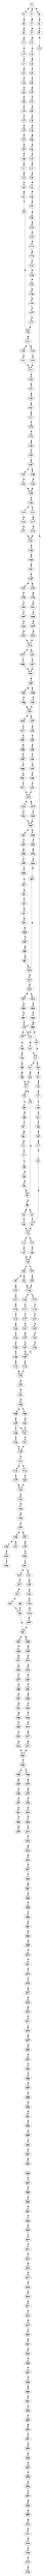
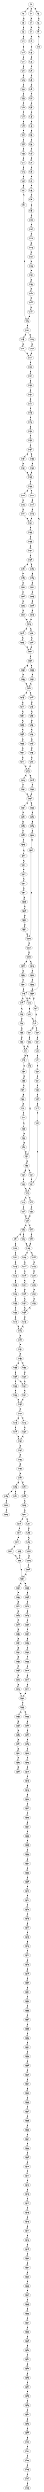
  strict digraph {
    S0
    S1
    S2
    S3
    S4
    S5
    S6
    S7
    S8
    S9
    S10
    S11
    S12
    S13
    S14
    S15
    S16
    S17
    S18
    S19
    S20
    S21
    S22
    S23
    S25
    S26
    S27
    S28
    S24
    S29
    S30
    S31
    S32
    S33
    S34
    S35
    S36
    S37
    S38
    S39
    S40
    S41
    S42
    S43
    S44
    S45
    S46
    S47
    S48
    S49
    S50
    S51
    S52
    S53
    S54
    S55
    S56
    S57
    S58
    S59
    S60
    S61
    S62
    S63
    S64
    S65
    S66
    S67
    S68
    S69
    S70
    S71
    S72
    S73
    S74
    S75
    S76
    S77
    S78
    S79
    S80
    S81
    S82
    S83
    S84
    S85
    S86
    S87
    S88
    S89
    S90
    S91
    S92
    S93
    S94
    S95
    S96
    S97
    S98
    S99
    S100
    S101
    S102
    S103
    S104
    S105
    S106
    S107
    S108
    S109
    S110
    S111
    S112
    S113
    S114
    S115
    S116
    S117
    S118
    S119
    S120
    S121
    S122
    S123
    S124
    S125
    S126
    S127
    S128
    S129
    S130
    S131
    S132
    S133
    S134
    S135
    S136
    S137
    S138
    S139
    S140
    S141
    S142
    S143
    S144
    S145
    S146
    S147
    S148
    S149
    S150
    S151
    S152
    S153
    S154
    S155
    S156
    S157
    S158
    S159
    S160
    S161
    S162
    S163
    S164
    S165
    S166
    S167
    S168
    S169
    S170
    S171
    S172
    S173
    S174
    S175
    S176
    S177
    S178
    S179
    S180
    S181
    S182
    S183
    S184
    S185
    S186
    S187
    S188
    S189
    S190
    S191
    S192
    S193
    S194
    S195
    S196
    S197
    S198
    S199
    S200
    S201
    S202
    S203
    S204
    S205
    S206
    S207
    S208
    S209
    S210
    S211
    S212
    S213
    S214
    S215
    S216
    S217
    S218
    S219
    S220
    S221
    S222
    S223
    S224
    S228
    S226
    S227
    S225
    S229
    S230
    S231
    S232
    S233
    S234
    S235
    S236
    S237
    S238
    S239
    S240
    S241
    S242
    S243
    S244
    S245
    S246
    S247
    S248
    S249
    S250
    S251
    S252
    S253
    S254
    S255
    S256
    S257
    S258
    S259
    S260
    S261
    S262
    S263
    S264
    S265
    S266
    S267
    S268
    S269
    S270
    S271
    S272
    S273
    S274
    S275
    S276
    S277
    S278
    S279
    S280
    S281
    S282
    S283
    S284
    S285
    S286
    S287
    S288
    S289
    S290
    S291
    S292
    S293
    S294
    S295
    S296
    S297
    S298
    S299
    S300
    S301
    S302
    S303
    S304
    S305
    S306
    S307
    S308
    S309
    S310
    S311
    S312
    S313
    S314
    S315
    S316
    S317
    S318
    S319
    S320
    S321
    S322
    S323
    S324
    S325
    S326
    S327
    S328
    S329
    S330
    S331
    S332
    S333
    S334
    S335
    S336
    S337
    S338
    S339
    S340
    S341
    S342
    S343
    S344
    S345
    S346
    S347
    S348
    S349
    S350
    S351
    S352
    S353
    S354
    S355
    S356
    S357
    S358
    S359
    S360
    S361
    S362
    S363
    S364
    S365
    S366
    S367
    S368
    S369
    S370
    S371
    S372
    S373
    S374
    S375
    S376
    S377
    S378
    S379
    S380
    S381
    S382
    S383
    S384
    S385
    S386
    S387
    S388
    S389
    S390
    S391
    S392
    S393
    S394
    S395
    S396
    S397
    S398
    S399
    S400
    S401
    S402
    S403
    S404
    S405
    S0 -> S1 [label=C]
    S0 -> S2 [label=T]
    S0 -> S3 [label=T]
    S1 -> S4 [label=C]
    S2 -> S5 [label=C]
    S3 -> S6 [label=C]
    S4 -> S7 [label=C]
    S5 -> S8 [label=G]
    S6 -> S9 [label=C]
    S7 -> S10 [label=C]
    S8 -> S11 [label=G]
    S9 -> S12 [label=C]
    S10 -> S13 [label=G]
    S11 -> S14 [label=A]
    S12 -> S15 [label=G]
    S13 -> S16 [label=A]
    S14 -> S17 [label=C]
    S15 -> S18 [label=T]
    S15 -> S19 [label=C]
    S16 -> S20 [label=T]
    S17 -> S21 [label=A]
    S18 -> S22 [label=A]
    S19 -> S23 [label=G]
    S20 -> S25 [label=G]
    S21 -> S26 [label=G]
    S22 -> S27 [label=G]
    S23 -> S28 [label=A]
    S25 -> S29 [label=G]
    S26 -> S30 [label=C]
    S27 -> S31 [label=A]
    S27 -> S32 [label=T]
    S28 -> S33 [label=G]
    S24 -> S27 [label=G]
    S29 -> S34 [label=T]
    S30 -> S35 [label=C]
    S31 -> S36 [label=A]
    S32 -> S37 [label=G]
    S33 -> S38 [label=A]
    S34 -> S39 [label=C]
    S35 -> S40 [label=T]
    S36 -> S41 [label=G]
    S37 -> S42 [label=A]
    S38 -> S41 [label=G]
    S39 -> S43 [label=C]
    S40 -> S44 [label=T]
    S41 -> S45 [label=G]
    S41 -> S46 [label=G]
    S42 -> S47 [label=G]
    S43 -> S48 [label=C]
    S44 -> S49 [label=C]
    S45 -> S50 [label=C]
    S46 -> S51 [label=A]
    S47 -> S52 [label=T]
    S48 -> S53 [label=A]
    S49 -> S54 [label=T]
    S50 -> S55 [label=G]
    S51 -> S56 [label=G]
    S52 -> S57 [label=G]
    S53 -> S58 [label=C]
    S54 -> S59 [label=C]
    S55 -> S60 [label=C]
    S56 -> S61 [label=C]
    S56 -> S62 [label=A]
    S57 -> S63 [label=C]
    S58 -> S64 [label=C]
    S59 -> S65 [label=G]
    S60 -> S66 [label=A]
    S61 -> S67 [label=T]
    S62 -> S68 [label=T]
    S63 -> S69 [label=G]
    S64 -> S70 [label=A]
    S65 -> S71 [label=G]
    S66 -> S72 [label=G]
    S67 -> S73 [label=G]
    S68 -> S73 [label=G]
    S69 -> S74 [label=A]
    S70 -> S75 [label=G]
    S71 -> S76 [label=A]
    S72 -> S77 [label=C]
    S73 -> S78 [label=C]
    S73 -> S79 [label=T]
    S74 -> S80 [label=C]
    S75 -> S81 [label=T]
    S76 -> S82 [label=C]
    S77 -> S83 [label=G]
    S78 -> S84 [label=T]
    S79 -> S85 [label=T]
    S80 -> S67 [label=T]
    S81 -> S86 [label=T]
    S82 -> S87 [label=A]
    S83 -> S88 [label=C]
    S84 -> S89 [label=A]
    S85 -> S89 [label=A]
    S86 -> S90 [label=C]
    S87 -> S91 [label=C]
    S88 -> S92 [label=G]
    S89 -> S93 [label=C]
    S89 -> S94 [label=T]
    S90 -> S95 [label=A]
    S91 -> S96 [label=T]
    S92 -> S51 [label=A]
    S93 -> S97 [label=G]
    S93 -> S98 [label=A]
    S94 -> S99 [label=A]
    S95 -> S100 [label=A]
    S96 -> S101 [label=C]
    S97 -> S102 [label=A]
    S98 -> S103 [label=A]
    S99 -> S103 [label=A]
    S100 -> S104 [label=C]
    S101 -> S105 [label=C]
    S101 -> S106 [label=G]
    S102 -> S107 [label=G]
    S103 -> S108 [label=T]
    S103 -> S109 [label=C]
    S104 -> S110 [label=G]
    S105 -> S111 [label=G]
    S106 -> S112 [label=G]
    S107 -> S113 [label=A]
    S108 -> S114 [label=G]
    S109 -> S115 [label=C]
    S110 -> S116 [label=A]
    S111 -> S117 [label=C]
    S112 -> S117 [label=C]
    S113 -> S118 [label=C]
    S114 -> S119 [label=C]
    S115 -> S120 [label=A]
    S116 -> S121 [label=C]
    S117 -> S122 [label=C]
    S118 -> S123 [label=A]
    S119 -> S124 [label=C]
    S120 -> S125 [label=C]
    S121 -> S126 [label=C]
    S122 -> S127 [label=G]
    S123 -> S128 [label=C]
    S124 -> S129 [label=A]
    S125 -> S130 [label=C]
    S126 -> S131 [label=T]
    S127 -> S132 [label=A]
    S128 -> S133 [label=G]
    S129 -> S134 [label=C]
    S130 -> S135 [label=C]
    S131 -> S136 [label=G]
    S132 -> S137 [label=C]
    S133 -> S138 [label=C]
    S134 -> S139 [label=G]
    S135 -> S139 [label=G]
    S136 -> S140 [label=C]
    S137 -> S141 [label=A]
    S138 -> S142 [label=A]
    S139 -> S143 [label=A]
    S140 -> S144 [label=T]
    S141 -> S145 [label=T]
    S142 -> S146 [label=G]
    S143 -> S146 [label=G]
    S144 -> S147 [label=C]
    S145 -> S148 [label=C]
    S146 -> S149 [label=G]
    S147 -> S96 [label=T]
    S148 -> S150 [label=A]
    S149 -> S151 [label=T]
    S150 -> S152 [label=T]
    S151 -> S153 [label=G]
    S152 -> S154 [label=C]
    S153 -> S155 [label=C]
    S153 -> S156 [label=T]
    S154 -> S157 [label=G]
    S154 -> S158 [label=A]
    S155 -> S159 [label=A]
    S156 -> S160 [label=A]
    S157 -> S161 [label=C]
    S158 -> S162 [label=C]
    S159 -> S163 [label=T]
    S159 -> S164 [label=C]
    S160 -> S164 [label=C]
    S161 -> S165 [label=G]
    S162 -> S165 [label=G]
    S163 -> S166 [label=C]
    S164 -> S167 [label=C]
    S165 -> S168 [label=T]
    S166 -> S169 [label=T]
    S167 -> S169 [label=T]
    S168 -> S170 [label=C]
    S168 -> S171 [label=T]
    S169 -> S172 [label=T]
    S170 -> S173 [label=C]
    S171 -> S174 [label=A]
    S172 -> S175 [label=G]
    S172 -> S176 [label=T]
    S173 -> S177 [label=G]
    S174 -> S178 [label=G]
    S175 -> S179 [label=C]
    S176 -> S180 [label=C]
    S177 -> S181 [label=C]
    S178 -> S181 [label=C]
    S179 -> S182 [label=C]
    S180 -> S182 [label=C]
    S181 -> S183 [label=C]
    S182 -> S184 [label=G]
    S183 -> S185 [label=G]
    S184 -> S186 [label=G]
    S185 -> S187 [label=A]
    S186 -> S188 [label=A]
    S187 -> S189 [label=C]
    S188 -> S190 [label=C]
    S189 -> S191 [label=C]
    S189 -> S192 [label=A]
    S190 -> S193 [label=G]
    S190 -> S194 [label=A]
    S191 -> S195 [label=T]
    S192 -> S196 [label=A]
    S193 -> S197 [label=C]
    S193 -> S198 [label=T]
    S194 -> S199 [label=A]
    S195 -> S200 [label=C]
    S196 -> S201 [label=G]
    S198 -> S202 [label=C]
    S199 -> S203 [label=C]
    S200 -> S204 [label=T]
    S201 -> S205 [label=T]
    S202 -> S206 [label=T]
    S203 -> S207 [label=C]
    S204 -> S208 [label=C]
    S205 -> S209 [label=A]
    S207 -> S210 [label=T]
    S207 -> S211 [label=C]
    S208 -> S212 [label=G]
    S209 -> S213 [label=G]
    S210 -> S214 [label=T]
    S211 -> S215 [label=A]
    S212 -> S216 [label=T]
    S213 -> S216 [label=T]
    S214 -> S217 [label=T]
    S215 -> S218 [label=G]
    S216 -> S219 [label=C]
    S216 -> S220 [label=G]
    S217 -> S221 [label=T]
    S218 -> S222 [label=A]
    S219 -> S223 [label=C]
    S220 -> S224 [label=C]
    S221 -> S228 [label=G]
    S222 -> S226 [label=A]
    S223 -> S227 [label=C]
    S224 -> S227 [label=C]
    S228 -> S231 [label=C]
    S226 -> S229 [label=T]
    S227 -> S230 [label=T]
    S225 -> S228 [label=T]
    S229 -> S231 [label=C]
    S230 -> S232 [label=A]
    S230 -> S233 [label=C]
    S231 -> S234 [label=C]
    S231 -> S235 [label=T]
    S232 -> S236 [label=C]
    S233 -> S237 [label=C]
    S234 -> S238 [label=T]
    S235 -> S239 [label=A]
    S236 -> S240 [label=G]
    S237 -> S240 [label=G]
    S238 -> S241 [label=A]
    S239 -> S242 [label=G]
    S240 -> S243 [label=C]
    S240 -> S244 [label=G]
    S241 -> S245 [label=C]
    S242 -> S246 [label=A]
    S243 -> S247 [label=C]
    S244 -> S248 [label=A]
    S245 -> S249 [label=T]
    S246 -> S250 [label=C]
    S247 -> S251 [label=G]
    S248 -> S252 [label=G]
    S249 -> S253 [label=A]
    S250 -> S254 [label=T]
    S251 -> S255 [label=G]
    S252 -> S256 [label=A]
    S253 -> S257 [label=G]
    S254 -> S258 [label=A]
    S255 -> S259 [label=C]
    S256 -> S260 [label=C]
    S257 -> S261 [label=A]
    S258 -> S262 [label=C]
    S259 -> S263 [label=C]
    S260 -> S264 [label=G]
    S261 -> S265 [label=A]
    S262 -> S266 [label=T]
    S263 -> S267 [label=C]
    S264 -> S268 [label=A]
    S265 -> S269 [label=T]
    S266 -> S270 [label=C]
    S267 -> S271 [label=C]
    S268 -> S272 [label=C]
    S269 -> S273 [label=T]
    S270 -> S274 [label=A]
    S271 -> S275 [label=T]
    S272 -> S275 [label=T]
    S273 -> S276 [label=G]
    S274 -> S277 [label=G]
    S275 -> S278 [label=C]
    S275 -> S279 [label=G]
    S276 -> S280 [label=T]
    S277 -> S280 [label=T]
    S278 -> S281 [label=T]
    S279 -> S282 [label=T]
    S280 -> S283 [label=T]
    S281 -> S284 [label=G]
    S282 -> S284 [label=G]
    S283 -> S285 [label=C]
    S283 -> S286 [label=T]
    S284 -> S287 [label=C]
    S284 -> S288 [label=A]
    S285 -> S289 [label=A]
    S286 -> S290 [label=G]
    S287 -> S291 [label=C]
    S288 -> S292 [label=G]
    S289 -> S293 [label=G]
    S290 -> S294 [label=A]
    S291 -> S295 [label=A]
    S292 -> S296 [label=A]
    S293 -> S297 [label=G]
    S294 -> S298 [label=C]
    S295 -> S299 [label=T]
    S296 -> S300 [label=G]
    S297 -> S301 [label=G]
    S298 -> S302 [label=C]
    S299 -> S303 [label=C]
    S300 -> S304 [label=A]
    S301 -> S305 [label=T]
    S302 -> S306 [label=T]
    S303 -> S307 [label=G]
    S304 -> S308 [label=G]
    S305 -> S309 [label=A]
    S306 -> S310 [label=A]
    S307 -> S311 [label=G]
    S308 -> S312 [label=G]
    S310 -> S313 [label=T]
    S311 -> S314 [label=T]
    S312 -> S315 [label=A]
    S313 -> S316 [label=A]
    S314 -> S317 [label=C]
    S315 -> S318 [label=G]
    S315 -> S319 [label=C]
    S316 -> S320 [label=A]
    S317 -> S321 [label=C]
    S318 -> S322 [label=C]
    S319 -> S323 [label=G]
    S320 -> S324 [label=G]
    S321 -> S325 [label=G]
    S322 -> S326 [label=G]
    S323 -> S327 [label=C]
    S324 -> S328 [label=T]
    S325 -> S329 [label=C]
    S326 -> S330 [label=G]
    S327 -> S15 [label=G]
    S328 -> S331 [label=A]
    S329 -> S332 [label=A]
    S330 -> S19 [label=C]
    S330 -> S24 [label=A]
    S331 -> S333 [label=C]
    S332 -> S334 [label=A]
    S333 -> S335 [label=C]
    S334 -> S308 [label=G]
    S335 -> S336 [label=C]
    S336 -> S337 [label=G]
    S337 -> S338 [label=G]
    S338 -> S339 [label=G]
    S339 -> S340 [label=T]
    S340 -> S341 [label=C]
    S341 -> S342 [label=C]
    S342 -> S343 [label=T]
    S343 -> S344 [label=A]
    S344 -> S345 [label=C]
    S345 -> S346 [label=A]
    S346 -> S347 [label=T]
    S347 -> S348 [label=G]
    S348 -> S349 [label=A]
    S349 -> S350 [label=A]
    S350 -> S351 [label=G]
    S351 -> S352 [label=T]
    S352 -> S353 [label=G]
    S353 -> S354 [label=C]
    S354 -> S355 [label=C]
    S355 -> S356 [label=G]
    S356 -> S357 [label=G]
    S357 -> S358 [label=G]
    S358 -> S359 [label=C]
    S359 -> S360 [label=G]
    S360 -> S361 [label=G]
    S361 -> S362 [label=A]
+   S362 -> S363 [label=G]
    S363 -> S364 [label=C]
    S364 -> S365 [label=C]
    S365 -> S366 [label=C]
    S366 -> S367 [label=C]
    S367 -> S368 [label=C]
    S368 -> S369 [label=G]
    S369 -> S370 [label=C]
    S370 -> S371 [label=T]
    S371 -> S372 [label=C]
    S372 -> S373 [label=G]
    S373 -> S374 [label=T]
    S374 -> S375 [label=C]
    S375 -> S376 [label=G]
    S376 -> S377 [label=A]
    S377 -> S378 [label=C]
    S378 -> S379 [label=G]
    S379 -> S380 [label=G]
    S380 -> S381 [label=A]
    S381 -> S382 [label=C]
    S382 -> S383 [label=C]
    S383 -> S384 [label=T]
    S384 -> S385 [label=T]
    S385 -> S386 [label=A]
    S386 -> S387 [label=G]
    S387 -> S388 [label=C]
    S388 -> S389 [label=G]
    S389 -> S390 [label=A]
    S390 -> S391 [label=C]
    S391 -> S392 [label=A]
    S392 -> S393 [label=G]
    S393 -> S394 [label=G]
    S394 -> S395 [label=T]
    S395 -> S396 [label=C]
    S396 -> S397 [label=T]
    S397 -> S398 [label=A]
    S398 -> S399 [label=G]
    S399 -> S400 [label=A]
    S400 -> S401 [label=C]
    S401 -> S402 [label=G]
    S402 -> S403 [label=G]
    S403 -> S404 [label=T]
    S404 -> S405 [label=A]
  }
